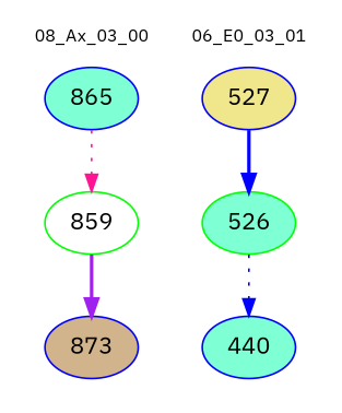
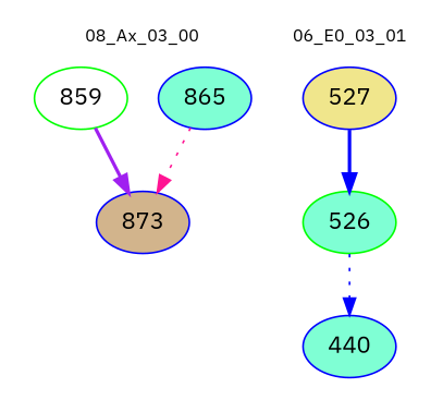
  digraph {
    fontname="IBM Plex Sans"
    node [color=blue fillcolor=aquamarine fontname="IBM Plex Sans" style=filled]
    edge [color=blue fontname="IBM Plex Sans" style=dotted]
    n1 [label=865]
    n2 [color=green fillcolor=white label=859]
    n3 [fillcolor=tan label=873]
    n4 [fillcolor=khaki label=527]
    n5 [color=green label=526]
    n6 [label=440]
    subgraph cluster_1 {
      color=white
      fontsize=10
      label="08_Ax_03_00"
      n1
      n2
      n3
    }
    subgraph cluster_2 {
      color=white
      fontsize=10
      label="06_E0_03_01"
      n4
      n5
      n6
    }
-   n1 -> n2 [color=deeppink]
+   n1 -> n3 [color=deeppink]
    n2 -> n3 [color=purple style=bold]
    n4 -> n5 [style=bold]
    n5 -> n6
  }
